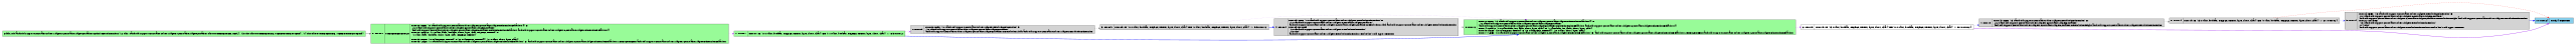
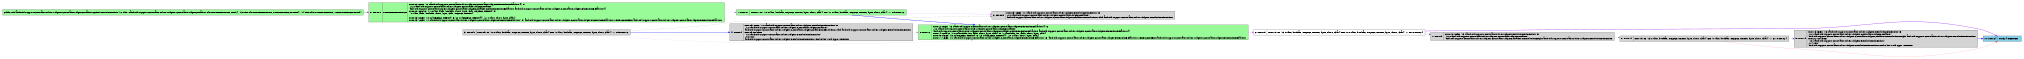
  digraph {
    rankdir=LR
    node [fillcolor=lightgrey shape=record style=filled]
    edge [arrowhead=normal color=purple style=dashed]
    n1 [fillcolor=palegreen label="{0\:\ 0x0000|MTH_ENTER_BLOCK\l|0x0000: IGET  (r0 I:android.support.constraint.solver.widgets.ConstraintWidget$DimensionBehaviour[]) = \l  (r2 I:android.support.constraint.solver.widgets.ConstraintWidgetContainer)\l android.support.constraint.solver.widgets.ConstraintWidgetContainer.mListDimensionBehaviors android.support.constraint.solver.widgets.ConstraintWidget$DimensionBehaviour[] \l0x0002: CONST  (r1 I:?[int, float, boolean, short, byte, char, OBJECT, ARRAY]) = \l  (0 ?[int, float, boolean, short, byte, char, OBJECT, ARRAY])\l \l0x0003: AGET  (r0 I:?[OBJECT, ARRAY]) = (r0 I:?[OBJECT, ARRAY][]), (r1 I:?[int, short, byte, char]) \l0x0005: SGET  (r1 I:android.support.constraint.solver.widgets.ConstraintWidget$DimensionBehaviour) =  android.support.constraint.solver.widgets.ConstraintWidget.DimensionBehaviour.WRAP_CONTENT android.support.constraint.solver.widgets.ConstraintWidget$DimensionBehaviour \l}"]
    n2 [fillcolor=palegreen label="{1\:\ 0x0007|0x0007: IF  (r0 I:?[int, boolean, OBJECT, ARRAY, byte, short, char]) == (r1 I:?[int, boolean, OBJECT, ARRAY, byte, short, char])  \-\> B:5:0x0012 \l}"]
    n3 [label="{2\:\ 0x0009|0x0009: IGET  (r0 I:android.support.constraint.solver.widgets.ResolutionDimension) = \l  (r2 I:android.support.constraint.solver.widgets.ConstraintWidgetContainer)\l android.support.constraint.solver.widgets.ConstraintWidgetContainer.mResolutionWidth android.support.constraint.solver.widgets.ResolutionDimension \l}"]
    n4 [fillcolor=palegreen label="{5\:\ 0x0012|0x0012: IGET  (r3 I:android.support.constraint.solver.widgets.ConstraintWidget$DimensionBehaviour[]) = \l  (r2 I:android.support.constraint.solver.widgets.ConstraintWidgetContainer)\l android.support.constraint.solver.widgets.ConstraintWidgetContainer.mListDimensionBehaviors android.support.constraint.solver.widgets.ConstraintWidget$DimensionBehaviour[] \l0x0014: CONST  (r0 I:?[boolean, int, float, short, byte, char]) = (1 ?[boolean, int, float, short, byte, char]) \l0x0015: AGET  (r3 I:?[OBJECT, ARRAY]) = (r3 I:?[OBJECT, ARRAY][]), (r0 I:?[int, short, byte, char]) \l0x0017: SGET  (r0 I:android.support.constraint.solver.widgets.ConstraintWidget$DimensionBehaviour) =  android.support.constraint.solver.widgets.ConstraintWidget.DimensionBehaviour.WRAP_CONTENT android.support.constraint.solver.widgets.ConstraintWidget$DimensionBehaviour \l}"]
    n5 [label="{3\:\ 0x000b|0x000b: IF  (r0 I:?[int, boolean, OBJECT, ARRAY, byte, short, char]) == (0 ?[int, boolean, OBJECT, ARRAY, byte, short, char])  \-\> B:5:0x0012 \l}"]
    n6 [fillcolor=white label="{6\:\ 0x0019|0x0019: IF  (r3 I:?[int, boolean, OBJECT, ARRAY, byte, short, char]) == (r0 I:?[int, boolean, OBJECT, ARRAY, byte, short, char])  \-\> B:10:0x0024 \l}"]
    n7 [label="{4\:\ 0x000d|0x000d: IGET  (r0 I:android.support.constraint.solver.widgets.ResolutionDimension) = \l  (r2 I:android.support.constraint.solver.widgets.ConstraintWidgetContainer)\l android.support.constraint.solver.widgets.ConstraintWidgetContainer.mResolutionWidth android.support.constraint.solver.widgets.ResolutionDimension \l0x000f: INVOKE  \l  (r0 I:android.support.constraint.solver.widgets.ResolutionDimension)\l  (r3 I:int)\l android.support.constraint.solver.widgets.ResolutionDimension.resolve(int):void type: VIRTUAL \l}"]
    n8 [label="{7\:\ 0x001b|0x001b: IGET  (r3 I:android.support.constraint.solver.widgets.ResolutionDimension) = \l  (r2 I:android.support.constraint.solver.widgets.ConstraintWidgetContainer)\l android.support.constraint.solver.widgets.ConstraintWidgetContainer.mResolutionHeight android.support.constraint.solver.widgets.ResolutionDimension \l}"]
    n9 [fillcolor=skyblue label="{10\:\ 0x0024|0x0524: RETURN   \l}"]
    n10 [label="{8\:\ 0x001d|0x001d: IF  (r3 I:?[int, boolean, OBJECT, ARRAY, byte, short, char]) == (0 ?[int, boolean, OBJECT, ARRAY, byte, short, char])  \-\> B:10:0x0024 \l}"]
    n11 [label="{9\:\ 0x001f|0x001f: IGET  (r3 I:android.support.constraint.solver.widgets.ResolutionDimension) = \l  (r2 I:android.support.constraint.solver.widgets.ConstraintWidgetContainer)\l android.support.constraint.solver.widgets.ConstraintWidgetContainer.mResolutionHeight android.support.constraint.solver.widgets.ResolutionDimension \l0x0021: INVOKE  \l  (r3 I:android.support.constraint.solver.widgets.ResolutionDimension)\l  (r4 I:int)\l android.support.constraint.solver.widgets.ResolutionDimension.resolve(int):void type: VIRTUAL \l}"]
    n12 [fillcolor=palegreen label="{public void android.support.constraint.solver.widgets.ConstraintWidgetContainer.optimizeForDimensions((r2 'this' I:android.support.constraint.solver.widgets.ConstraintWidgetContainer A[IMMUTABLE_TYPE, THIS]), (r3 I:int A[IMMUTABLE_TYPE, METHOD_ARGUMENT]), (r4 I:int A[IMMUTABLE_TYPE, METHOD_ARGUMENT])) }"]
    n1 -> n2 [style=dotted]
    n2 -> n3 [arrowhead=vee]
    n2 -> n4 [arrowhead=vee color=blue style=bold]
-   n3 -> n5 [color=gray40]
+   n5 -> n3 [color=gray40]
    n4 -> n6
    n5 -> n4 [style=dotted]
    n5 -> n7 [color=blue style=bold]
    n6 -> n8 [arrowhead=vee color=blue style=dotted]
    n6 -> n9 [style=bold]
    n7 -> n4 [color=gray40 style=dotted]
    n8 -> n10 [color=gray40]
    n10 -> n9 [arrowhead=vee color=red]
    n10 -> n11 [arrowhead=vee color=blue]
    n11 -> n9 [color=blue style=bold]
    n12 -> n1 [color=gray40 style=bold]
  }
